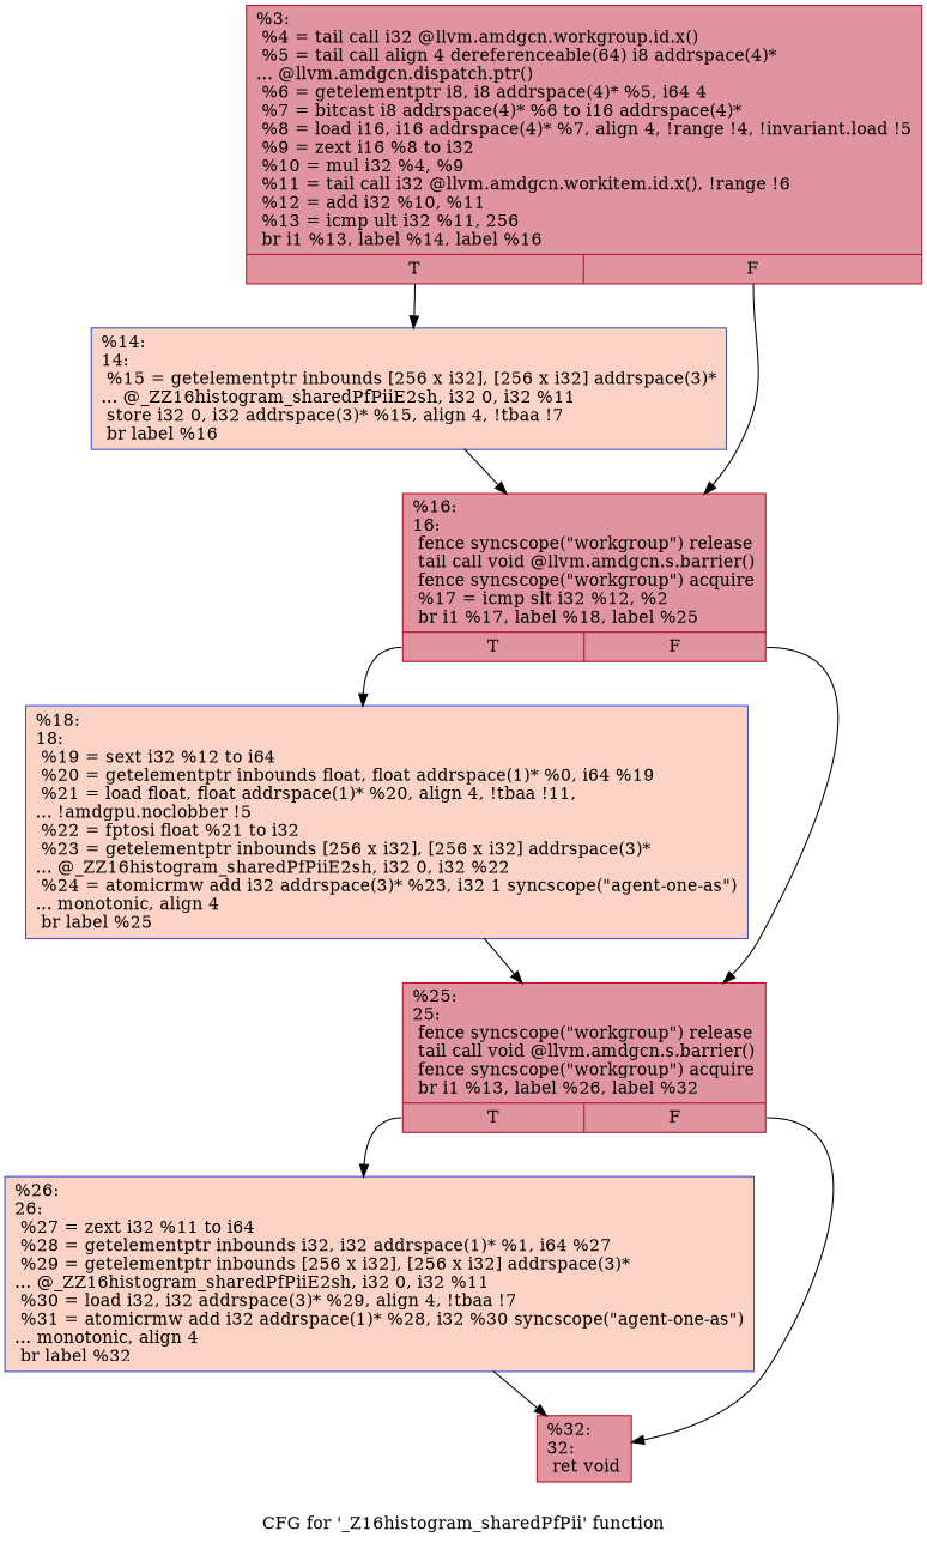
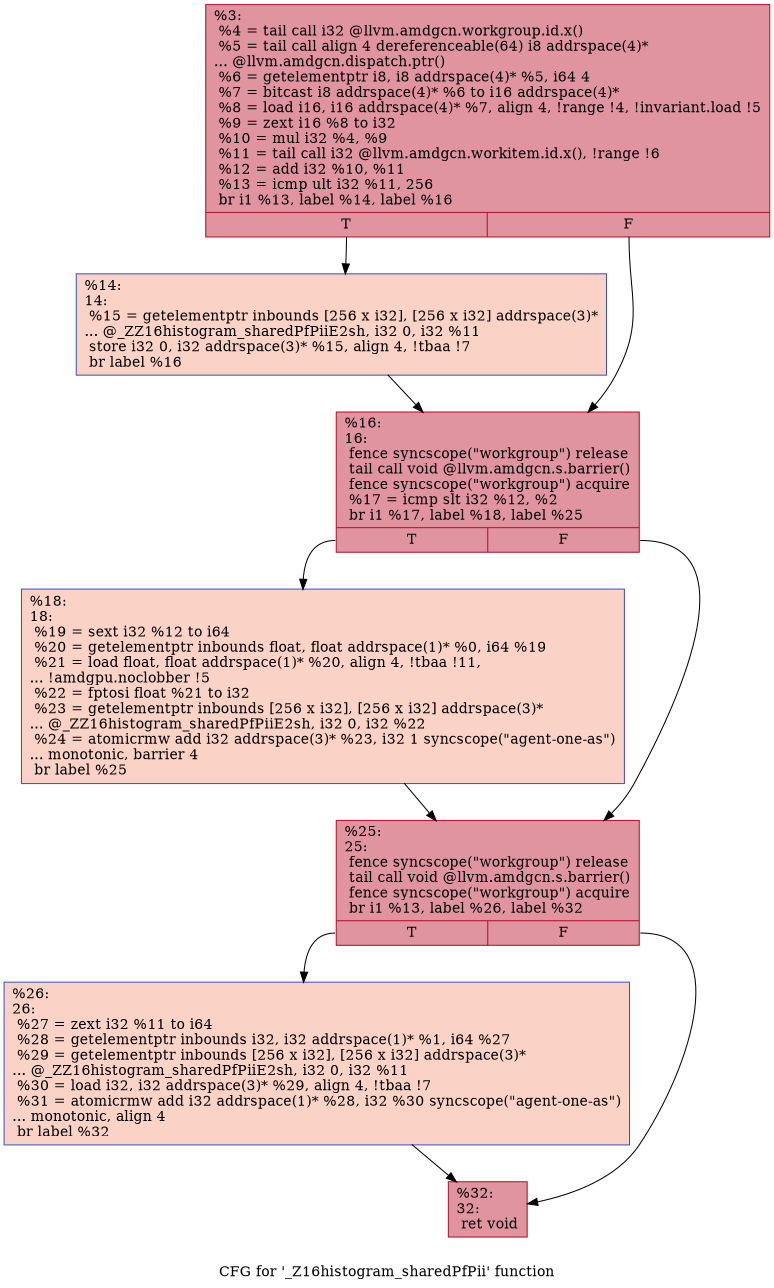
  digraph {
    label="CFG for '_Z16histogram_sharedPfPii' function"
    node [color="#b70d28ff" fillcolor="#b70d2870" shape=record style=filled]
    n1 [label="{%3:\l  %4 = tail call i32 @llvm.amdgcn.workgroup.id.x()\l  %5 = tail call align 4 dereferenceable(64) i8 addrspace(4)*\l... @llvm.amdgcn.dispatch.ptr()\l  %6 = getelementptr i8, i8 addrspace(4)* %5, i64 4\l  %7 = bitcast i8 addrspace(4)* %6 to i16 addrspace(4)*\l  %8 = load i16, i16 addrspace(4)* %7, align 4, !range !4, !invariant.load !5\l  %9 = zext i16 %8 to i32\l  %10 = mul i32 %4, %9\l  %11 = tail call i32 @llvm.amdgcn.workitem.id.x(), !range !6\l  %12 = add i32 %10, %11\l  %13 = icmp ult i32 %11, 256\l  br i1 %13, label %14, label %16\l|{<s0>T|<s1>F}}"]
    n2 [color="#3d50c3ff" fillcolor="#f59c7d70" label="{%14:\l14:                                               \l  %15 = getelementptr inbounds [256 x i32], [256 x i32] addrspace(3)*\l... @_ZZ16histogram_sharedPfPiiE2sh, i32 0, i32 %11\l  store i32 0, i32 addrspace(3)* %15, align 4, !tbaa !7\l  br label %16\l}"]
    n3 [label="{%16:\l16:                                               \l  fence syncscope(\"workgroup\") release\l  tail call void @llvm.amdgcn.s.barrier()\l  fence syncscope(\"workgroup\") acquire\l  %17 = icmp slt i32 %12, %2\l  br i1 %17, label %18, label %25\l|{<s0>T|<s1>F}}"]
-   n4 [color="#3d50c3ff" fillcolor="#f59c7d70" label="{%18:\l18:                                               \l  %19 = sext i32 %12 to i64\l  %20 = getelementptr inbounds float, float addrspace(1)* %0, i64 %19\l  %21 = load float, float addrspace(1)* %20, align 4, !tbaa !11,\l... !amdgpu.noclobber !5\l  %22 = fptosi float %21 to i32\l  %23 = getelementptr inbounds [256 x i32], [256 x i32] addrspace(3)*\l... @_ZZ16histogram_sharedPfPiiE2sh, i32 0, i32 %22\l  %24 = atomicrmw add i32 addrspace(3)* %23, i32 1 syncscope(\"agent-one-as\")\l... monotonic, align 4\l  br label %25\l}"]
+   n4 [color="#3d50c3ff" fillcolor="#f59c7d70" label="{%18:\l18:                                               \l  %19 = sext i32 %12 to i64\l  %20 = getelementptr inbounds float, float addrspace(1)* %0, i64 %19\l  %21 = load float, float addrspace(1)* %20, align 4, !tbaa !11,\l... !amdgpu.noclobber !5\l  %22 = fptosi float %21 to i32\l  %23 = getelementptr inbounds [256 x i32], [256 x i32] addrspace(3)*\l... @_ZZ16histogram_sharedPfPiiE2sh, i32 0, i32 %22\l  %24 = atomicrmw add i32 addrspace(3)* %23, i32 1 syncscope(\"agent-one-as\")\l... monotonic, barrier 4\l  br label %25\l}"]
    n5 [label="{%25:\l25:                                               \l  fence syncscope(\"workgroup\") release\l  tail call void @llvm.amdgcn.s.barrier()\l  fence syncscope(\"workgroup\") acquire\l  br i1 %13, label %26, label %32\l|{<s0>T|<s1>F}}"]
    n6 [color="#3d50c3ff" fillcolor="#f59c7d70" label="{%26:\l26:                                               \l  %27 = zext i32 %11 to i64\l  %28 = getelementptr inbounds i32, i32 addrspace(1)* %1, i64 %27\l  %29 = getelementptr inbounds [256 x i32], [256 x i32] addrspace(3)*\l... @_ZZ16histogram_sharedPfPiiE2sh, i32 0, i32 %11\l  %30 = load i32, i32 addrspace(3)* %29, align 4, !tbaa !7\l  %31 = atomicrmw add i32 addrspace(1)* %28, i32 %30 syncscope(\"agent-one-as\")\l... monotonic, align 4\l  br label %32\l}"]
    n7 [label="{%32:\l32:                                               \l  ret void\l}"]
    n1 -> n2 [tailport=s0]
    n1 -> n3 [tailport=s1]
    n2 -> n3
    n3 -> n4 [tailport=s0]
    n3 -> n5 [tailport=s1]
    n4 -> n5
    n5 -> n6 [tailport=s0]
    n5 -> n7 [tailport=s1]
    n6 -> n7
  }
